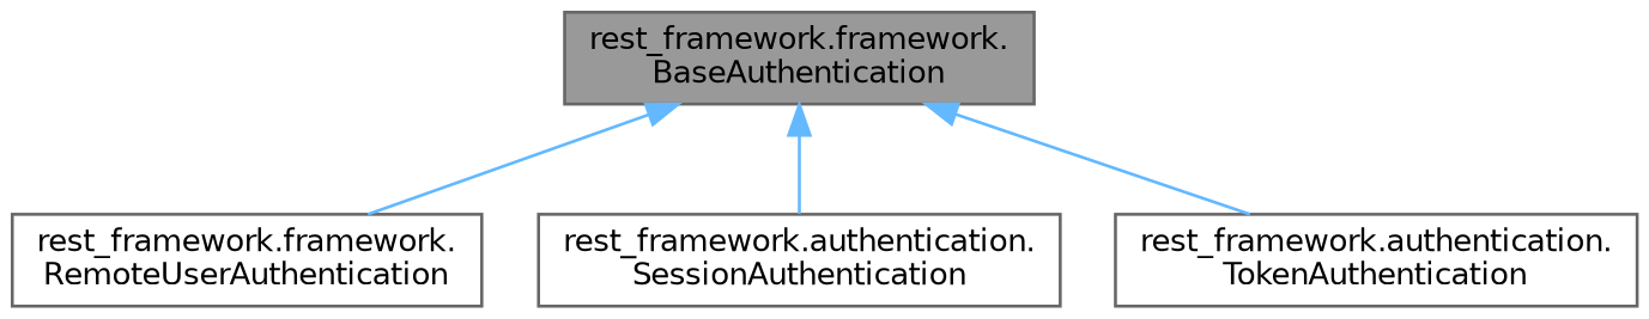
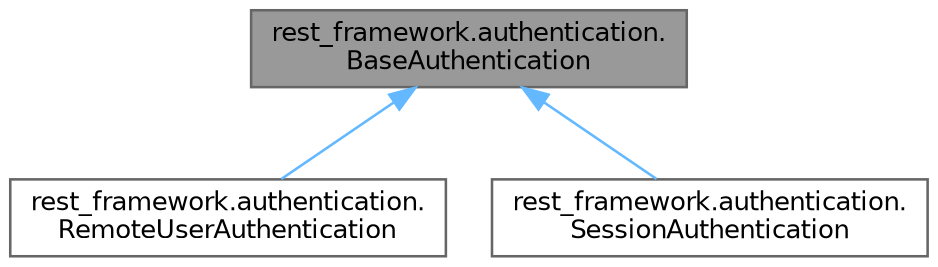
  digraph {
    rankdir=TB
    node [color=gray40 fillcolor=white fontname=Helvetica fontsize=10 shape=box style=filled]
    edge [color=steelblue1 dir=back fontname=Helvetica fontsize=10 labelfontname=Helvetica labelfontsize=10 style=solid]
-   n1 [fillcolor=grey60 fontcolor=black height=0.2 label="rest_framework.framework.\lBaseAuthentication" width=0.4]
-   n2 [height=0.2 label="rest_framework.framework.\lRemoteUserAuthentication" width=0.4]
+   n1 [fillcolor=grey60 fontcolor=black height=0.2 label="rest_framework.authentication.\lBaseAuthentication" width=0.4]
+   n2 [height=0.2 label="rest_framework.authentication.\lRemoteUserAuthentication" width=0.4]
    n3 [height=0.2 label="rest_framework.authentication.\lSessionAuthentication" width=0.4]
-   n4 [height=0.2 label="rest_framework.authentication.\lTokenAuthentication" width=0.4]
    n1 -> n2
    n1 -> n3
-   n1 -> n4
  }
